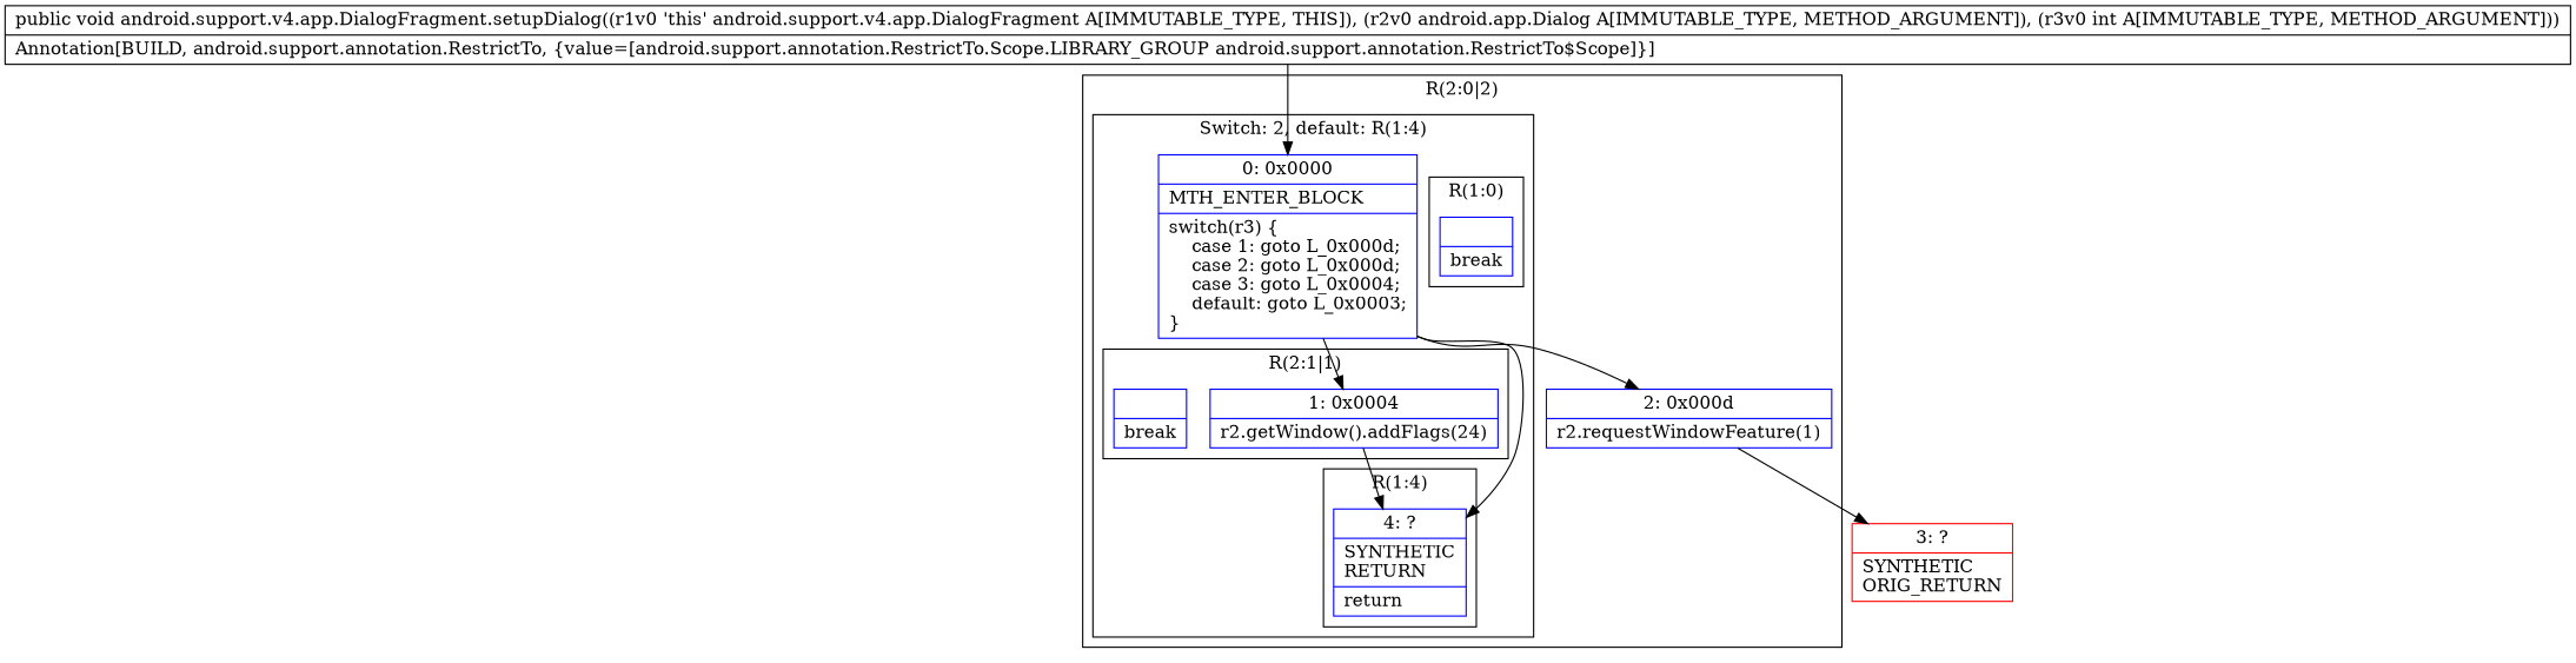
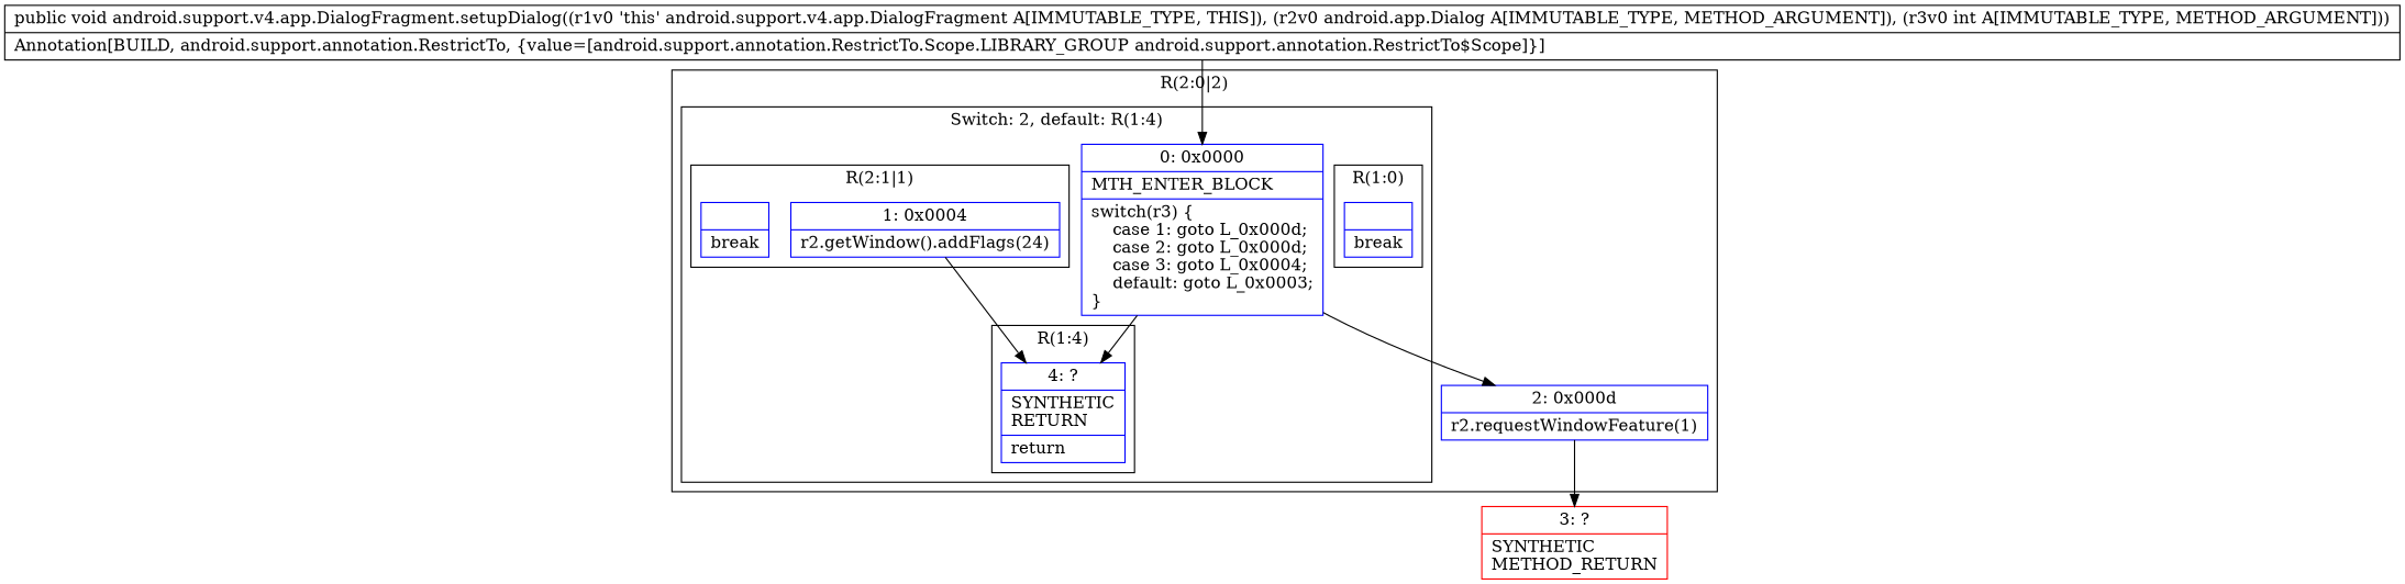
  digraph {
    node [color=blue shape=record]
    n1 [label="{|break\l}"]
    n2 [label="{1\:\ 0x0004|r2.getWindow().addFlags(24)\l}"]
    n3 [label="{|break\l}"]
    n4 [label="{4\:\ ?|SYNTHETIC\lRETURN\l|return\l}"]
    n5 [label="{0\:\ 0x0000|MTH_ENTER_BLOCK\l|switch(r3) \{\l    case 1: goto L_0x000d;\l    case 2: goto L_0x000d;\l    case 3: goto L_0x0004;\l    default: goto L_0x0003;\l\}\l}"]
    n6 [label="{2\:\ 0x000d|r2.requestWindowFeature(1)\l}"]
-   n7 [color=red label="{3\:\ ?|SYNTHETIC\lORIG_RETURN\l}"]
+   n7 [color=red label="{3\:\ ?|SYNTHETIC\lMETHOD_RETURN\l}"]
    n8 [label="{public void android.support.v4.app.DialogFragment.setupDialog((r1v0 'this' android.support.v4.app.DialogFragment A[IMMUTABLE_TYPE, THIS]), (r2v0 android.app.Dialog A[IMMUTABLE_TYPE, METHOD_ARGUMENT]), (r3v0 int A[IMMUTABLE_TYPE, METHOD_ARGUMENT]))  | Annotation[BUILD, android.support.annotation.RestrictTo, \{value=[android.support.annotation.RestrictTo.Scope.LIBRARY_GROUP android.support.annotation.RestrictTo$Scope]\}]\l}" color=""]
    subgraph cluster_1 {
      label="R(2:0|2)"
      n6
      subgraph cluster_2 {
        label="Switch: 2, default: R(1:4)"
        n5
        subgraph cluster_3 {
          label="R(1:0)"
          n1
        }
        subgraph cluster_4 {
          label="R(2:1|1)"
          n2
          n3
        }
        subgraph cluster_5 {
          label="R(1:4)"
          n4
        }
      }
    }
    n2 -> n4
-   n5 -> n2
    n5 -> n4
    n5 -> n6
    n6 -> n7
    n8 -> n5
  }
